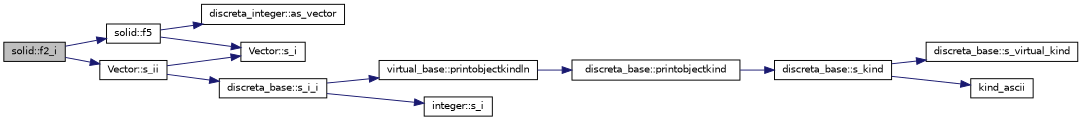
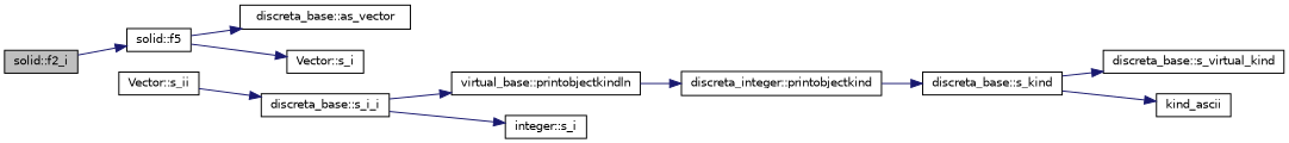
  digraph {
    rankdir=LR
    node [color=black fillcolor=white fontname=Helvetica fontsize=10 shape=record style=filled]
    edge [color=midnightblue fontname=Helvetica fontsize=10 labelfontname=Helvetica labelfontsize=10 style=solid]
    n1 [fillcolor=grey75 fontcolor=black height=0.2 label="solid::f2_i" width=0.4]
    n2 [height=0.2 label="solid::f5" width=0.4]
    n3 [height=0.2 label="Vector::s_ii" width=0.4]
    n4 [height=0.2 label="Vector::s_i" width=0.4]
-   n5 [height=0.2 label="discreta_integer::as_vector" width=0.4]
+   n5 [height=0.2 label="discreta_base::as_vector" width=0.4]
    n6 [height=0.2 label="discreta_base::s_i_i" width=0.4]
    n7 [height=0.2 label="virtual_base::printobjectkindln" width=0.4]
    n8 [height=0.2 label="integer::s_i" width=0.4]
    n9 [height=0.2 label="discreta_base::s_kind" width=0.4]
    n10 [height=0.2 label="discreta_base::s_virtual_kind" width=0.4]
    n11 [height=0.2 label=kind_ascii width=0.4]
-   n12 [height=0.2 label="discreta_base::printobjectkind" width=0.4]
+   n12 [height=0.2 label="discreta_integer::printobjectkind" width=0.4]
    n1 -> n2
-   n1 -> n3
    n2 -> n4
    n2 -> n5
-   n3 -> n4
    n3 -> n6
    n6 -> n7
    n6 -> n8
    n7 -> n12
    n9 -> n10
    n9 -> n11
    n12 -> n9
  }
